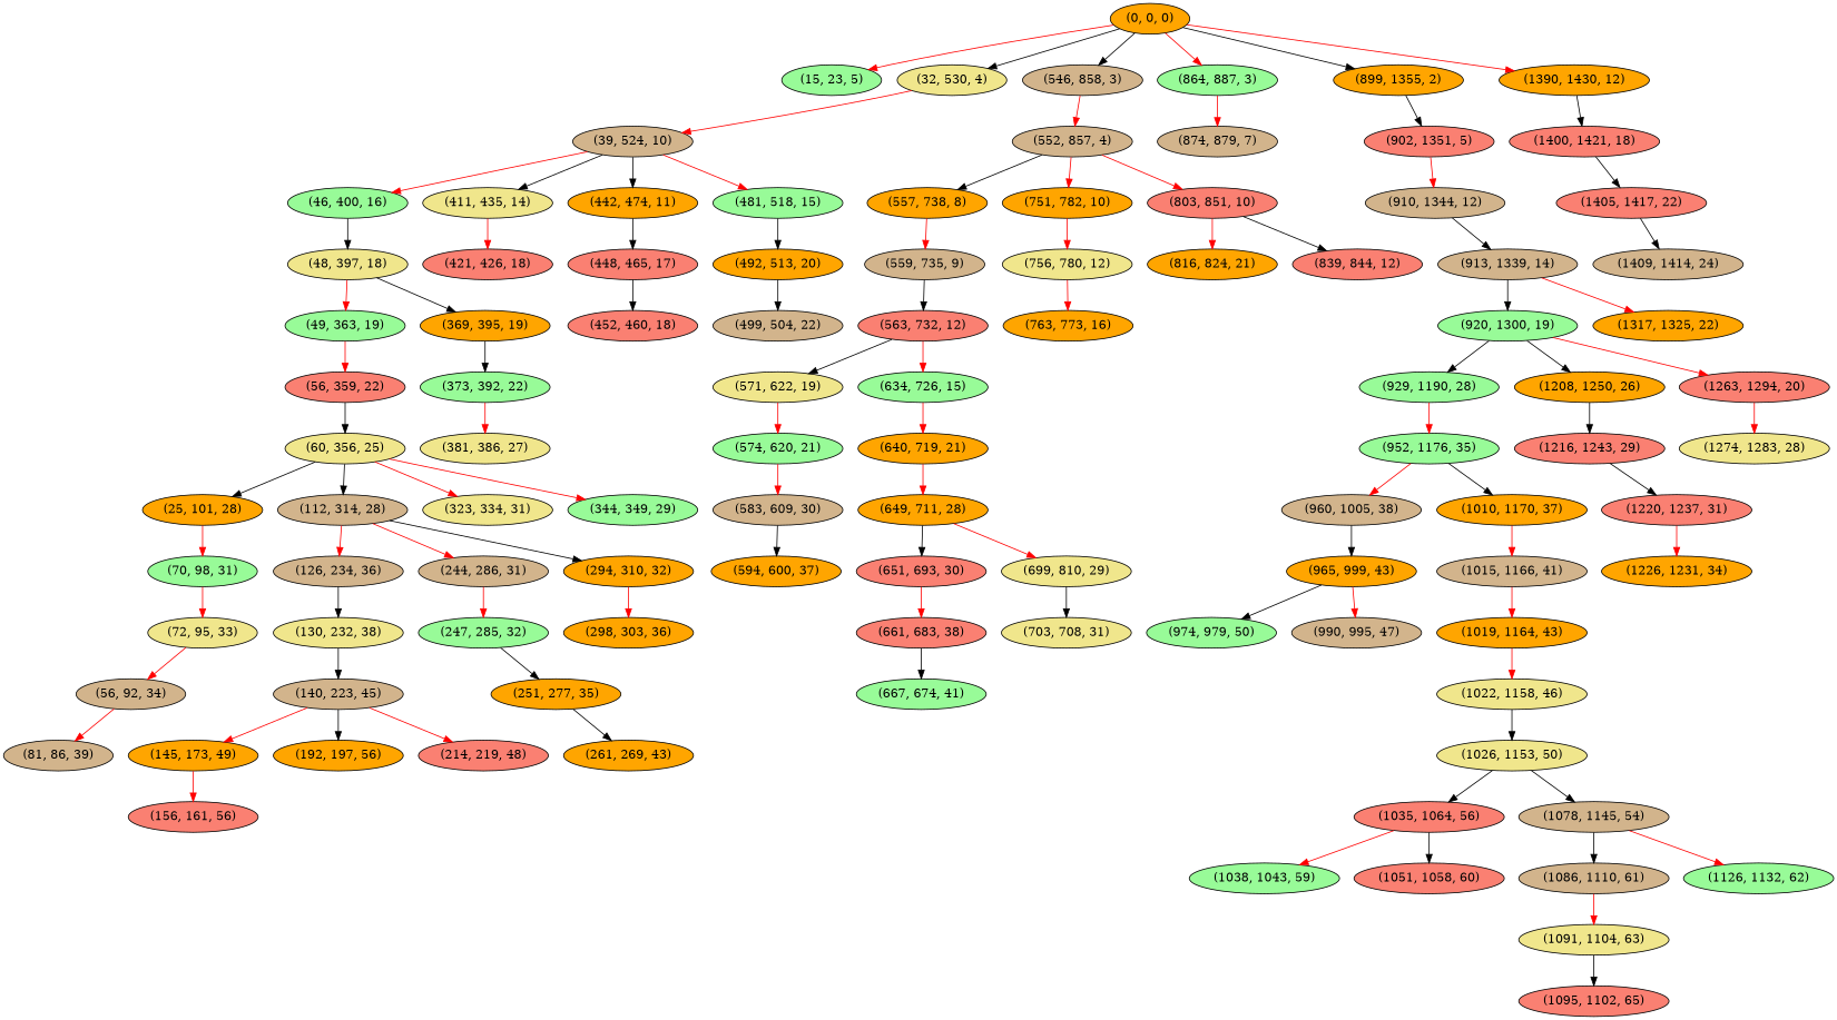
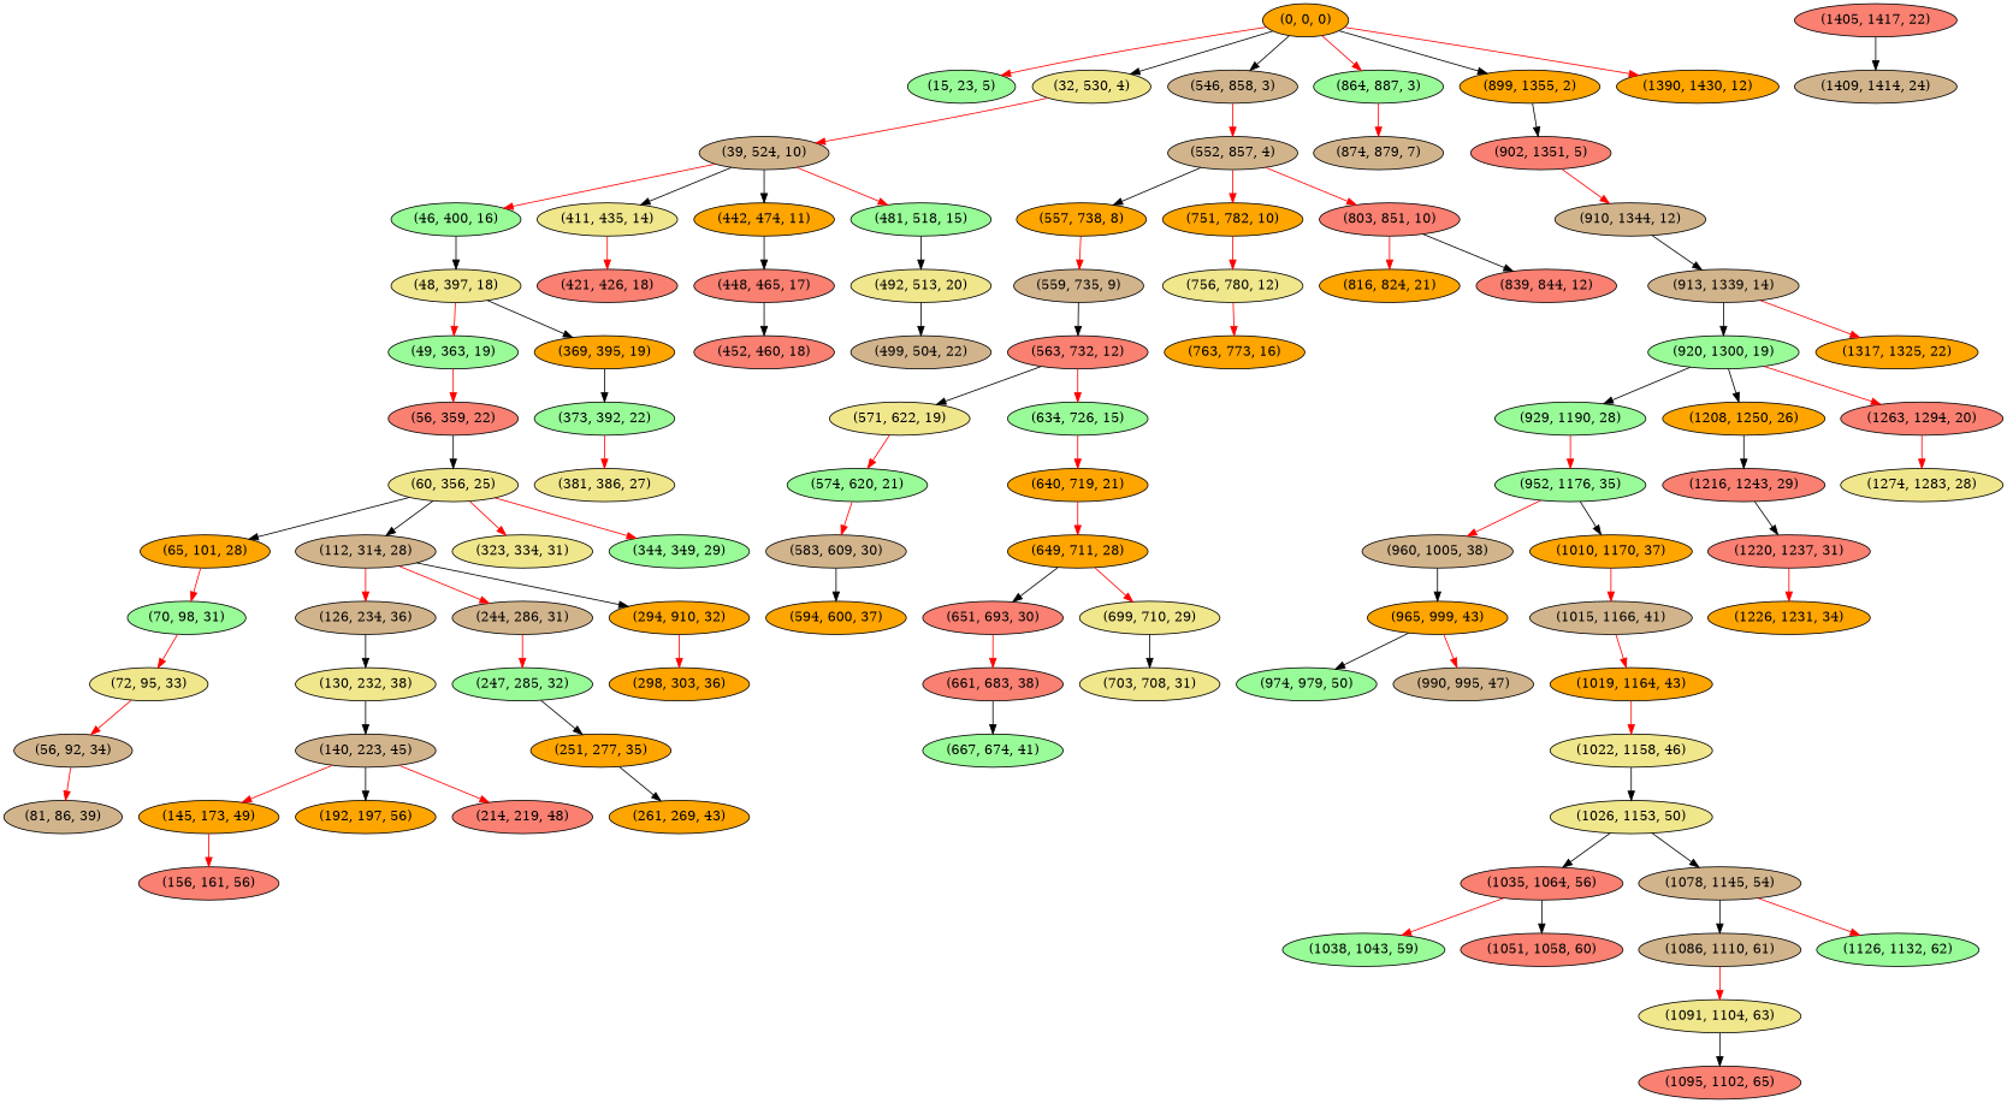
  digraph {
    node [fillcolor=orange style=filled]
    edge [color=red]
    "(15, 23, 5)" [fillcolor=palegreen]
    "(0, 0, 0)"
    "(32, 530, 4)" [fillcolor=khaki]
    "(546, 858, 3)" [fillcolor=tan]
    "(864, 887, 3)" [fillcolor=palegreen]
    "(899, 1355, 2)"
    "(1390, 1430, 12)"
    "(39, 524, 10)" [fillcolor=tan]
    "(552, 857, 4)" [fillcolor=tan]
    "(874, 879, 7)" [fillcolor=tan]
    "(902, 1351, 5)" [fillcolor=salmon]
-   "(1400, 1421, 18)" [fillcolor=salmon]
    "(46, 400, 16)" [fillcolor=palegreen]
    "(411, 435, 14)" [fillcolor=khaki]
    "(442, 474, 11)"
    "(481, 518, 15)" [fillcolor=palegreen]
    "(48, 397, 18)" [fillcolor=khaki]
    "(421, 426, 18)" [fillcolor=salmon]
    "(448, 465, 17)" [fillcolor=salmon]
-   "(492, 513, 20)"
+   "(492, 513, 20)" [fillcolor=khaki]
    "(49, 363, 19)" [fillcolor=palegreen]
    "(369, 395, 19)"
    "(56, 359, 22)" [fillcolor=salmon]
    "(373, 392, 22)" [fillcolor=palegreen]
    "(60, 356, 25)" [fillcolor=khaki]
-   "(65, 101, 28)" [label="(25, 101, 28)"]
+   "(65, 101, 28)"
    "(112, 314, 28)" [fillcolor=tan]
    "(323, 334, 31)" [fillcolor=khaki]
    "(344, 349, 29)" [fillcolor=palegreen]
    "(70, 98, 31)" [fillcolor=palegreen]
    "(126, 234, 36)" [fillcolor=tan]
    "(244, 286, 31)" [fillcolor=tan]
-   "(294, 310, 32)"
+   "(294, 310, 32)" [label="(294, 910, 32)"]
    "(72, 95, 33)" [fillcolor=khaki]
    n35 [fillcolor=tan label="(56, 92, 34)"]
    "(81, 86, 39)" [fillcolor=tan]
    "(130, 232, 38)" [fillcolor=khaki]
    "(247, 285, 32)" [fillcolor=palegreen]
    "(298, 303, 36)"
    "(140, 223, 45)" [fillcolor=tan]
    "(145, 173, 49)"
    "(192, 197, 56)"
    "(214, 219, 48)" [fillcolor=salmon]
    "(156, 161, 56)" [fillcolor=salmon]
    "(251, 277, 35)"
    "(261, 269, 43)"
    "(381, 386, 27)" [fillcolor=khaki]
    "(452, 460, 18)" [fillcolor=salmon]
    "(499, 504, 22)" [fillcolor=tan]
    "(557, 738, 8)"
    "(751, 782, 10)"
    "(803, 851, 10)" [fillcolor=salmon]
    "(559, 735, 9)" [fillcolor=tan]
    "(756, 780, 12)" [fillcolor=khaki]
    "(816, 824, 21)"
    "(839, 844, 12)" [fillcolor=salmon]
    "(563, 732, 12)" [fillcolor=salmon]
    "(571, 622, 19)" [fillcolor=khaki]
    "(634, 726, 15)" [fillcolor=palegreen]
    "(574, 620, 21)" [fillcolor=palegreen]
    "(640, 719, 21)"
    "(583, 609, 30)" [fillcolor=tan]
    "(594, 600, 37)"
    "(649, 711, 28)"
    "(651, 693, 30)" [fillcolor=salmon]
-   "(699, 710, 29)" [fillcolor=khaki label="(699, 810, 29)"]
+   "(699, 710, 29)" [fillcolor=khaki]
    "(661, 683, 38)" [fillcolor=salmon]
    "(703, 708, 31)" [fillcolor=khaki]
    "(667, 674, 41)" [fillcolor=palegreen]
    "(763, 773, 16)"
    "(910, 1344, 12)" [fillcolor=tan]
    "(913, 1339, 14)" [fillcolor=tan]
    "(920, 1300, 19)" [fillcolor=palegreen]
    "(1317, 1325, 22)"
    "(929, 1190, 28)" [fillcolor=palegreen]
    "(1208, 1250, 26)"
    "(1263, 1294, 20)" [fillcolor=salmon]
    "(952, 1176, 35)" [fillcolor=palegreen]
    "(1216, 1243, 29)" [fillcolor=salmon]
    "(1274, 1283, 28)" [fillcolor=khaki]
    "(960, 1005, 38)" [fillcolor=tan]
    "(1010, 1170, 37)"
    "(965, 999, 43)"
    "(1015, 1166, 41)" [fillcolor=tan]
    "(974, 979, 50)" [fillcolor=palegreen]
    "(990, 995, 47)" [fillcolor=tan]
    "(1019, 1164, 43)"
    "(1022, 1158, 46)" [fillcolor=khaki]
    "(1026, 1153, 50)" [fillcolor=khaki]
    "(1035, 1064, 56)" [fillcolor=salmon]
    "(1078, 1145, 54)" [fillcolor=tan]
    "(1038, 1043, 59)" [fillcolor=palegreen]
    "(1051, 1058, 60)" [fillcolor=salmon]
    "(1086, 1110, 61)" [fillcolor=tan]
    "(1126, 1132, 62)" [fillcolor=palegreen]
    "(1091, 1104, 63)" [fillcolor=khaki]
    "(1095, 1102, 65)" [fillcolor=salmon]
    "(1220, 1237, 31)" [fillcolor=salmon]
    "(1226, 1231, 34)"
    "(1405, 1417, 22)" [fillcolor=salmon]
    "(1409, 1414, 24)" [fillcolor=tan]
    "(0, 0, 0)" -> "(15, 23, 5)"
    "(0, 0, 0)" -> "(32, 530, 4)" [color=black]
    "(0, 0, 0)" -> "(546, 858, 3)" [color=black]
    "(0, 0, 0)" -> "(864, 887, 3)"
    "(0, 0, 0)" -> "(899, 1355, 2)" [color=black]
    "(0, 0, 0)" -> "(1390, 1430, 12)"
    "(32, 530, 4)" -> "(39, 524, 10)"
    "(546, 858, 3)" -> "(552, 857, 4)"
    "(864, 887, 3)" -> "(874, 879, 7)"
    "(899, 1355, 2)" -> "(902, 1351, 5)" [color=black]
-   "(1390, 1430, 12)" -> "(1400, 1421, 18)" [color=black]
    "(39, 524, 10)" -> "(46, 400, 16)"
    "(39, 524, 10)" -> "(411, 435, 14)" [color=black]
    "(39, 524, 10)" -> "(442, 474, 11)" [color=black]
    "(39, 524, 10)" -> "(481, 518, 15)"
    "(552, 857, 4)" -> "(557, 738, 8)" [color=black]
    "(552, 857, 4)" -> "(751, 782, 10)"
    "(552, 857, 4)" -> "(803, 851, 10)"
    "(902, 1351, 5)" -> "(910, 1344, 12)"
-   "(1400, 1421, 18)" -> "(1405, 1417, 22)" [color=black]
    "(46, 400, 16)" -> "(48, 397, 18)" [color=black]
    "(411, 435, 14)" -> "(421, 426, 18)"
    "(442, 474, 11)" -> "(448, 465, 17)" [color=black]
    "(481, 518, 15)" -> "(492, 513, 20)" [color=black]
    "(48, 397, 18)" -> "(49, 363, 19)"
    "(48, 397, 18)" -> "(369, 395, 19)" [color=black]
    "(448, 465, 17)" -> "(452, 460, 18)" [color=black]
    "(492, 513, 20)" -> "(499, 504, 22)" [color=black]
    "(49, 363, 19)" -> "(56, 359, 22)"
    "(369, 395, 19)" -> "(373, 392, 22)" [color=black]
    "(56, 359, 22)" -> "(60, 356, 25)" [color=black]
    "(373, 392, 22)" -> "(381, 386, 27)"
    "(60, 356, 25)" -> "(65, 101, 28)" [color=black]
    "(60, 356, 25)" -> "(112, 314, 28)" [color=black]
    "(60, 356, 25)" -> "(323, 334, 31)"
    "(60, 356, 25)" -> "(344, 349, 29)"
    "(65, 101, 28)" -> "(70, 98, 31)"
    "(112, 314, 28)" -> "(126, 234, 36)"
    "(112, 314, 28)" -> "(244, 286, 31)"
    "(112, 314, 28)" -> "(294, 310, 32)" [color=black]
    "(70, 98, 31)" -> "(72, 95, 33)"
    "(126, 234, 36)" -> "(130, 232, 38)" [color=black]
    "(244, 286, 31)" -> "(247, 285, 32)"
    "(294, 310, 32)" -> "(298, 303, 36)"
    "(72, 95, 33)" -> n35
    n35 -> "(81, 86, 39)"
    "(130, 232, 38)" -> "(140, 223, 45)" [color=black]
    "(247, 285, 32)" -> "(251, 277, 35)" [color=black]
    "(140, 223, 45)" -> "(145, 173, 49)"
    "(140, 223, 45)" -> "(192, 197, 56)" [color=black]
    "(140, 223, 45)" -> "(214, 219, 48)"
    "(145, 173, 49)" -> "(156, 161, 56)"
    "(251, 277, 35)" -> "(261, 269, 43)" [color=black]
    "(557, 738, 8)" -> "(559, 735, 9)"
    "(751, 782, 10)" -> "(756, 780, 12)"
    "(803, 851, 10)" -> "(816, 824, 21)"
    "(803, 851, 10)" -> "(839, 844, 12)" [color=black]
    "(559, 735, 9)" -> "(563, 732, 12)" [color=black]
    "(756, 780, 12)" -> "(763, 773, 16)"
    "(563, 732, 12)" -> "(571, 622, 19)" [color=black]
    "(563, 732, 12)" -> "(634, 726, 15)"
    "(571, 622, 19)" -> "(574, 620, 21)"
    "(634, 726, 15)" -> "(640, 719, 21)"
    "(574, 620, 21)" -> "(583, 609, 30)"
    "(640, 719, 21)" -> "(649, 711, 28)"
    "(583, 609, 30)" -> "(594, 600, 37)" [color=black]
    "(649, 711, 28)" -> "(651, 693, 30)" [color=black]
    "(649, 711, 28)" -> "(699, 710, 29)"
    "(651, 693, 30)" -> "(661, 683, 38)"
    "(699, 710, 29)" -> "(703, 708, 31)" [color=black]
    "(661, 683, 38)" -> "(667, 674, 41)" [color=black]
    "(910, 1344, 12)" -> "(913, 1339, 14)" [color=black]
    "(913, 1339, 14)" -> "(920, 1300, 19)" [color=black]
    "(913, 1339, 14)" -> "(1317, 1325, 22)"
    "(920, 1300, 19)" -> "(929, 1190, 28)" [color=black]
    "(920, 1300, 19)" -> "(1208, 1250, 26)" [color=black]
    "(920, 1300, 19)" -> "(1263, 1294, 20)"
    "(929, 1190, 28)" -> "(952, 1176, 35)"
    "(1208, 1250, 26)" -> "(1216, 1243, 29)" [color=black]
    "(1263, 1294, 20)" -> "(1274, 1283, 28)"
    "(952, 1176, 35)" -> "(960, 1005, 38)"
    "(952, 1176, 35)" -> "(1010, 1170, 37)" [color=black]
    "(1216, 1243, 29)" -> "(1220, 1237, 31)" [color=black]
    "(960, 1005, 38)" -> "(965, 999, 43)" [color=black]
    "(1010, 1170, 37)" -> "(1015, 1166, 41)"
    "(965, 999, 43)" -> "(974, 979, 50)" [color=black]
    "(965, 999, 43)" -> "(990, 995, 47)"
    "(1015, 1166, 41)" -> "(1019, 1164, 43)"
    "(1019, 1164, 43)" -> "(1022, 1158, 46)"
    "(1022, 1158, 46)" -> "(1026, 1153, 50)" [color=black]
    "(1026, 1153, 50)" -> "(1035, 1064, 56)" [color=black]
    "(1026, 1153, 50)" -> "(1078, 1145, 54)" [color=black]
    "(1035, 1064, 56)" -> "(1038, 1043, 59)"
    "(1035, 1064, 56)" -> "(1051, 1058, 60)" [color=black]
    "(1078, 1145, 54)" -> "(1086, 1110, 61)" [color=black]
    "(1078, 1145, 54)" -> "(1126, 1132, 62)"
    "(1086, 1110, 61)" -> "(1091, 1104, 63)"
    "(1091, 1104, 63)" -> "(1095, 1102, 65)" [color=black]
    "(1220, 1237, 31)" -> "(1226, 1231, 34)"
    "(1405, 1417, 22)" -> "(1409, 1414, 24)" [color=black]
  }
